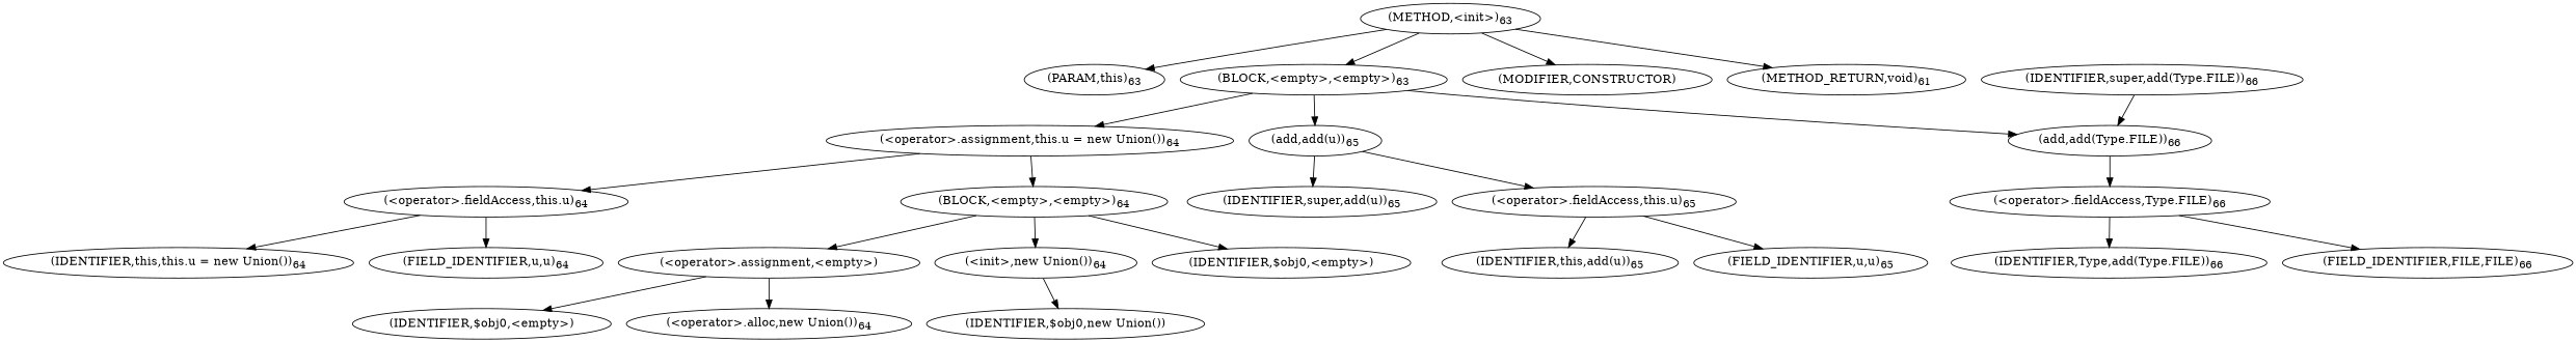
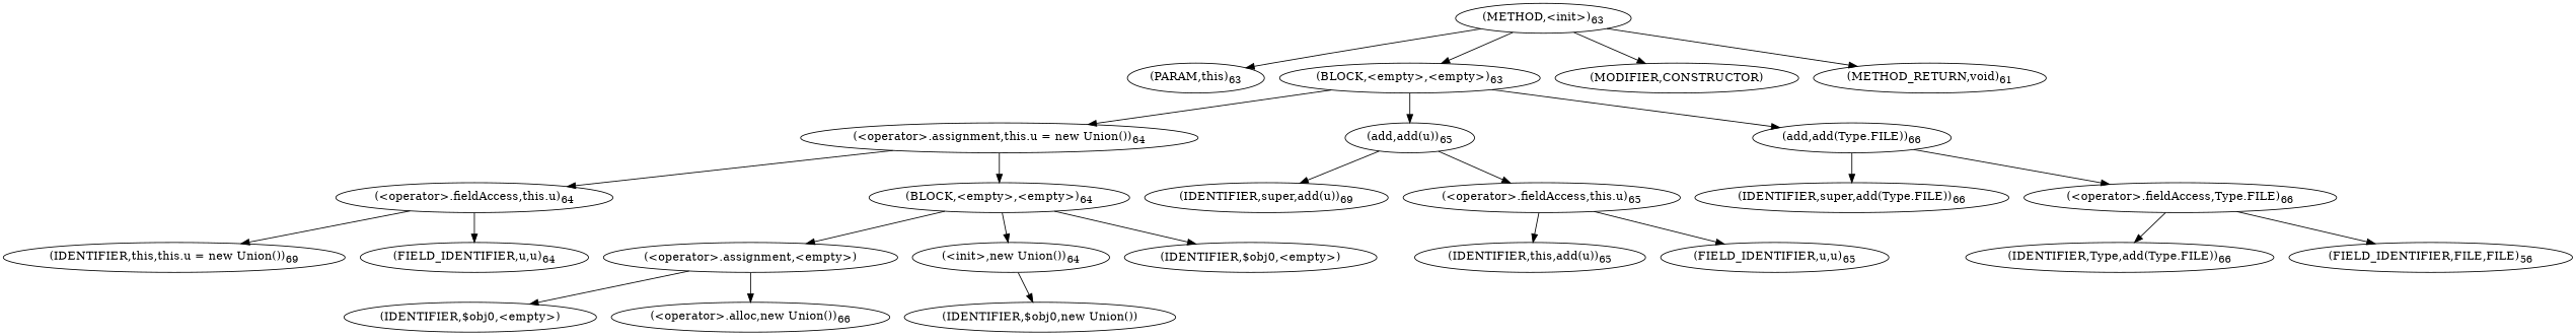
  digraph {
    n1 [label=<(METHOD,&lt;init&gt;)<SUB>63</SUB>>]
    n2 [label=<(PARAM,this)<SUB>63</SUB>>]
    n3 [label=<(BLOCK,&lt;empty&gt;,&lt;empty&gt;)<SUB>63</SUB>>]
    n4 [label=<(MODIFIER,CONSTRUCTOR)>]
    n5 [label=<(METHOD_RETURN,void)<SUB>61</SUB>>]
    n6 [label=<(&lt;operator&gt;.assignment,this.u = new Union())<SUB>64</SUB>>]
    n7 [label=<(add,add(u))<SUB>65</SUB>>]
    n8 [label=<(add,add(Type.FILE))<SUB>66</SUB>>]
    n9 [label=<(&lt;operator&gt;.fieldAccess,this.u)<SUB>64</SUB>>]
    n10 [label=<(BLOCK,&lt;empty&gt;,&lt;empty&gt;)<SUB>64</SUB>>]
-   n11 [label=<(IDENTIFIER,super,add(u))<SUB>65</SUB>>]
+   n11 [label=<(IDENTIFIER,super,add(u))<SUB>69</SUB>>]
    n12 [label=<(&lt;operator&gt;.fieldAccess,this.u)<SUB>65</SUB>>]
    n13 [label=<(IDENTIFIER,super,add(Type.FILE))<SUB>66</SUB>>]
    n14 [label=<(&lt;operator&gt;.fieldAccess,Type.FILE)<SUB>66</SUB>>]
-   n15 [label=<(IDENTIFIER,this,this.u = new Union())<SUB>64</SUB>>]
+   n15 [label=<(IDENTIFIER,this,this.u = new Union())<SUB>69</SUB>>]
    n16 [label=<(FIELD_IDENTIFIER,u,u)<SUB>64</SUB>>]
    n17 [label=<(&lt;operator&gt;.assignment,&lt;empty&gt;)>]
    n18 [label=<(&lt;init&gt;,new Union())<SUB>64</SUB>>]
    n19 [label=<(IDENTIFIER,$obj0,&lt;empty&gt;)>]
    n20 [label=<(IDENTIFIER,$obj0,&lt;empty&gt;)>]
-   n21 [label=<(&lt;operator&gt;.alloc,new Union())<SUB>64</SUB>>]
+   n21 [label=<(&lt;operator&gt;.alloc,new Union())<SUB>66</SUB>>]
    n22 [label=<(IDENTIFIER,$obj0,new Union())>]
    n23 [label=<(IDENTIFIER,this,add(u))<SUB>65</SUB>>]
    n24 [label=<(FIELD_IDENTIFIER,u,u)<SUB>65</SUB>>]
    n25 [label=<(IDENTIFIER,Type,add(Type.FILE))<SUB>66</SUB>>]
-   n26 [label=<(FIELD_IDENTIFIER,FILE,FILE)<SUB>66</SUB>>]
+   n26 [label=<(FIELD_IDENTIFIER,FILE,FILE)<SUB>56</SUB>>]
    n1 -> n2
    n1 -> n3
    n1 -> n4
    n1 -> n5
    n3 -> n6
    n3 -> n7
    n3 -> n8
    n6 -> n9
    n6 -> n10
    n7 -> n11
    n7 -> n12
-   n13 -> n8
+   n8 -> n13
    n8 -> n14
    n9 -> n15
    n9 -> n16
    n10 -> n17
    n10 -> n18
    n10 -> n19
    n12 -> n23
    n12 -> n24
    n14 -> n25
    n14 -> n26
    n17 -> n20
    n17 -> n21
    n18 -> n22
  }
